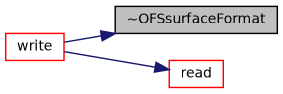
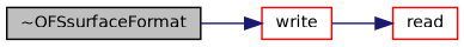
  digraph {
    rankdir=LR
    node [color=red fontname=Helvetica fontsize=10 shape=record]
    edge [color=midnightblue fontname=Helvetica fontsize=10 labelfontname=Helvetica labelfontsize=10 style=solid]
    n1 [color=black fillcolor=grey75 fontcolor=black height=0.2 label="~OFSsurfaceFormat" style=filled width=0.4]
    n2 [height=0.2 label=write width=0.4]
    n3 [height=0.2 label=read width=0.4]
-   n2 -> n1
+   n1 -> n2
    n2 -> n3
  }
